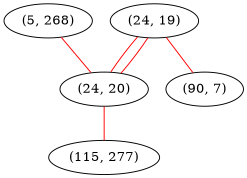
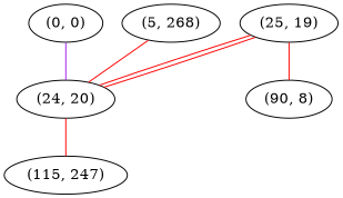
  graph {
    edge [color=red weight=1]
+   "(0, 0)"
    "(24, 20)"
-   "(115, 247)" [label="(115, 277)"]
-   "(25, 19)" [label="(24, 19)"]
-   "(90, 7)"
+   "(115, 247)"
+   "(25, 19)"
+   "(90, 7)" [label="(90, 8)"]
    n6 [label="(5, 268)"]
+   "(0, 0)" -- "(24, 20)" [color=purple weight=4]
    "(24, 20)" -- "(115, 247)"
    "(25, 19)" -- "(24, 20)"
    "(25, 19)" -- "(24, 20)"
    "(25, 19)" -- "(90, 7)"
    n6 -- "(24, 20)"
  }
